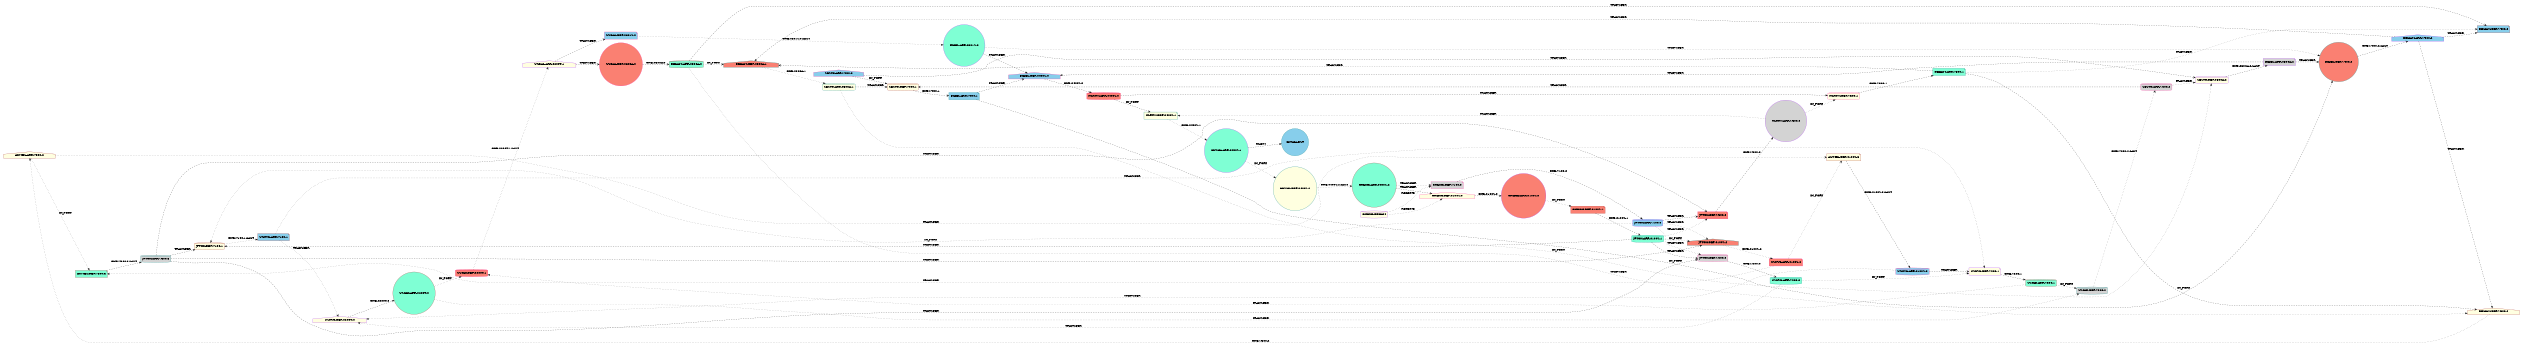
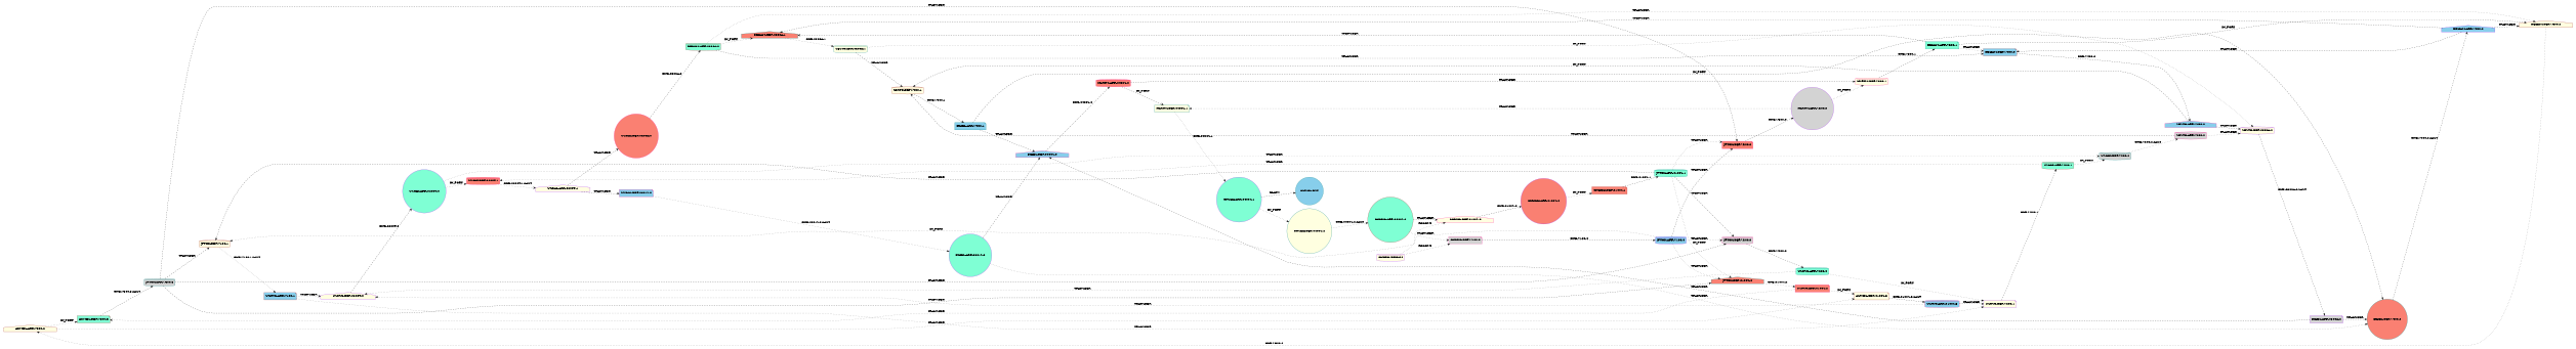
  strict digraph {
    rankdir=LR
    node [color=deeppink fillcolor=lightyellow shape=cylinder style=filled]
    edge [arrowhead=normal style=dashed weight=1]
    "AUMEL:ARR:V300:2" [color=brown shape=house]
    "AUMEL:DEP:V300:3" [color=brown fillcolor=aquamarine shape=note]
    "AUMEL:DEP:0100S:3" [color=brown shape=note]
    "JPTOK:ARR:V300:3" [color=teal fillcolor=lightgrey]
    "USNYC:ARR:0100S:3" [fillcolor=skyblue]
    "FIHEL:DEP:0400S:0" [fillcolor=skyblue shape=house]
    "NLRTM:ARR:0400S:0" [fillcolor=salmon]
    "NLRTM:DEP:V300:1"
    "NLRTM:DEP:0400S:1" [color=teal shape=note]
    "DEHAM:ARR:V300:1" [color=teal fillcolor=aquamarine shape=note]
    "CNSHA:ARR:0400S:1" [color=purple fillcolor=aquamarine shape=circle]
    n12 [fillcolor=salmon label="USNYC:ARR:0100S:2" shape=note]
    "USDAL:DEP:0300A:0" [fillcolor=salmon shape=circle]
    "DEHAM:ARR:0300A:0" [color=brown fillcolor=aquamarine]
    "DEHAM:DEP:0300A:1" [color=teal fillcolor=salmon shape=house]
    "DEHAM:DEP:V300:2" [color=brown shape=house]
    "DEHAM:DEP:V400:0" [color=brown fillcolor=skyblue shape=note]
    "CNHGH:DEP:0100S:1" [color=brown fillcolor=salmon shape=note]
    "JPTOK:ARR:0100S:1" [color=teal fillcolor=aquamarine]
    "JPTOK:DEP:V100:1" [color=brown]
    "JPTOK:DEP:V300:0" [fillcolor=salmon shape=note]
    "JPTOK:DEP:0100S:2" [color=teal fillcolor=salmon shape=house]
    "JPTOK:DEP:V200:0" [fillcolor=lightgrey]
    "USNYC:ARR:V100:1" [color=brown fillcolor=skyblue shape=note]
    "USNYC:DEP:0200T:0" [color=purple shape=house]
    "USNYC:DEP:V200:1" [color=purple shape=note]
    "FIHEL:DEP:V400:2" [color=teal fillcolor=salmon shape=circle]
    "DEHAM:ARR:V400:2" [color=purple fillcolor=skyblue shape=house]
    "SESTO:ARR:V200:2" [fillcolor=lightgrey]
    "SESTO:DEP:V400:1" [color=brown]
    "SESTO:DEP:0300A:2" [color=purple]
    "FIHEL:ARR:V400:1" [color=teal fillcolor=skyblue shape=note]
    "FIHEL:ARR:0300A:2" [color=purple fillcolor=lightgrey shape=note]
    "USDAL:DEP:0301S:0" [fillcolor=skyblue shape=note]
    "FIHEL:ARR:0301S:0" [color=purple fillcolor=aquamarine shape=circle]
-   "USCHI:ARR:0200T:0" [color=brown fillcolor=aquamarine shape=circle]
+   "USCHI:ARR:0200T:0" [color=purple fillcolor=aquamarine shape=circle]
    "USCHI:DEP:0200T:1" [fillcolor=salmon]
    "USCHI:DEP:V200:2" [color=teal fillcolor=lightgrey]
    "SESTO:ARR:0300A:1" [color=teal]
    "CNSHA:DEP:0400S:2" [color=teal shape=circle]
    "CNHKG:ARR:0400S:2" [color=brown fillcolor=aquamarine shape=circle]
    "CNHKG:DEP:V100:0" [fillcolor=lightgrey shape=note]
    "CNHKG:DEP:0100S:0" [shape=house]
    "SESTO:ARR:V400:0" [fillcolor=skyblue shape=house]
    "USCHI:ARR:V200:1" [color=brown fillcolor=aquamarine]
    "USDAL:ARR:0200T:1" [color=purple shape=house]
    "NLRTM:ARR:V300:0" [color=purple fillcolor=lightgrey shape=circle]
    "USNYC:ARR:V200:0" [color=teal fillcolor=aquamarine]
    n49 [color=purple label="CNHKG:DEHAM"]
    "JPTOK:ARR:V100:0" [color=purple fillcolor=skyblue]
    "CNHGH:ARR:0100S:0" [color=purple fillcolor=salmon shape=circle]
    "CNSHA:DST" [color=teal fillcolor=skyblue shape=circle]
    "AUMEL:ARR:V300:2" -> "AUMEL:DEP:V300:3" [label=IN_PORT style=dotted]
    "AUMEL:ARR:V300:2" -> "AUMEL:DEP:0100S:3" [arrowhead=vee label=TRANSFER style=dotted weight=100]
    "AUMEL:DEP:V300:3" -> "JPTOK:ARR:V300:3" [label="ONB:V300:3:LAST"]
    "AUMEL:DEP:0100S:3" -> "USNYC:ARR:0100S:3" [label="ONB:0100S:3:LAST"]
    "JPTOK:ARR:V300:3" -> "JPTOK:DEP:V100:1" [arrowhead=vee label=TRANSFER weight=100]
    "JPTOK:ARR:V300:3" -> "JPTOK:DEP:V300:0" [arrowhead=vee label=TRANSFER weight=100]
    "JPTOK:ARR:V300:3" -> "JPTOK:DEP:0100S:2" [label=TRANSFER weight=100]
    "JPTOK:ARR:V300:3" -> "JPTOK:DEP:V200:0" [label=TRANSFER weight=100]
    "USNYC:ARR:0100S:3" -> "USNYC:DEP:0200T:0" [label=TRANSFER style=dotted weight=100]
    "USNYC:ARR:0100S:3" -> "USNYC:DEP:V200:1" [arrowhead=vee label=TRANSFER weight=100]
    "FIHEL:DEP:0400S:0" -> "NLRTM:ARR:0400S:0" [label="ONB:0400S:0"]
    "NLRTM:ARR:0400S:0" -> "NLRTM:DEP:V300:1" [label=TRANSFER weight=100]
    "NLRTM:ARR:0400S:0" -> "NLRTM:DEP:0400S:1" [arrowhead=vee label=IN_PORT]
    "NLRTM:DEP:V300:1" -> "DEHAM:ARR:V300:1" [label="ONB:V300:1"]
    "NLRTM:DEP:0400S:1" -> "CNSHA:ARR:0400S:1" [label="ONB:0400S:1" style=dotted]
    "DEHAM:ARR:V300:1" -> "DEHAM:DEP:0300A:1" [arrowhead=vee label=TRANSFER weight=100]
    "DEHAM:ARR:V300:1" -> "DEHAM:DEP:V300:2" [arrowhead=vee label=IN_PORT]
    "DEHAM:ARR:V300:1" -> "DEHAM:DEP:V400:0" [arrowhead=vee label=TRANSFER style=dotted weight=100]
    "CNSHA:ARR:0400S:1" -> "CNSHA:DEP:0400S:2" [label=IN_PORT style=dotted]
    "CNSHA:ARR:0400S:1" -> "CNSHA:DST" [label=CLAIM]
    n12 -> "AUMEL:DEP:V300:3" [arrowhead=vee label=TRANSFER style=dotted weight=100]
    n12 -> "AUMEL:DEP:0100S:3" [arrowhead=vee label=IN_PORT style=dotted]
    "USDAL:DEP:0300A:0" -> "DEHAM:ARR:0300A:0" [arrowhead=vee label="ONB:0300A:0"]
    "DEHAM:ARR:0300A:0" -> "DEHAM:DEP:0300A:1" [arrowhead=vee label=IN_PORT style=dotted]
    "DEHAM:ARR:0300A:0" -> "DEHAM:DEP:V300:2" [label=TRANSFER style=dotted weight=100]
    "DEHAM:ARR:0300A:0" -> "DEHAM:DEP:V400:0" [arrowhead=vee label=TRANSFER weight=100]
    "DEHAM:DEP:0300A:1" -> "SESTO:ARR:0300A:1" [label="ONB:0300A:1" style=dotted]
    "DEHAM:DEP:V300:2" -> "AUMEL:ARR:V300:2" [label="ONB:V300:2" style=dotted]
+   "DEHAM:DEP:V400:0" -> "SESTO:ARR:V400:0" [arrowhead=vee label="ONB:V400:0"]
    "CNHGH:DEP:0100S:1" -> "JPTOK:ARR:0100S:1" [arrowhead=vee label="ONB:0100S:1"]
    "JPTOK:ARR:0100S:1" -> "JPTOK:DEP:V100:1" [label=TRANSFER weight=100]
    "JPTOK:ARR:0100S:1" -> "JPTOK:DEP:V300:0" [arrowhead=vee label=TRANSFER style=dotted weight=100]
    "JPTOK:ARR:0100S:1" -> "JPTOK:DEP:0100S:2" [arrowhead=vee label=IN_PORT style=dotted]
    "JPTOK:ARR:0100S:1" -> "JPTOK:DEP:V200:0" [arrowhead=vee label=TRANSFER weight=100]
    "JPTOK:DEP:V100:1" -> "USNYC:ARR:V100:1" [label="ONB:V100:1:LAST" style=dotted]
    "JPTOK:DEP:V300:0" -> "NLRTM:ARR:V300:0" [arrowhead=vee label="ONB:V300:0"]
    "JPTOK:DEP:0100S:2" -> n12 [label="ONB:0100S:2" style=dotted]
    "JPTOK:DEP:V200:0" -> "USNYC:ARR:V200:0" [arrowhead=vee label="ONB:V200:0"]
    "USNYC:ARR:V100:1" -> "USNYC:DEP:0200T:0" [arrowhead=vee label=TRANSFER style=dotted weight=100]
    "USNYC:ARR:V100:1" -> "USNYC:DEP:V200:1" [label=TRANSFER style=dotted weight=100]
    "USNYC:DEP:0200T:0" -> "USCHI:ARR:0200T:0" [arrowhead=vee label="ONB:0200T:0"]
    "USNYC:DEP:V200:1" -> "USCHI:ARR:V200:1" [label="ONB:V200:1"]
    "FIHEL:DEP:V400:2" -> "DEHAM:ARR:V400:2" [arrowhead=vee label="ONB:V400:2:LAST"]
    "DEHAM:ARR:V400:2" -> "DEHAM:DEP:0300A:1" [label=TRANSFER weight=100]
    "DEHAM:ARR:V400:2" -> "DEHAM:DEP:V300:2" [label=TRANSFER weight=100]
    "DEHAM:ARR:V400:2" -> "DEHAM:DEP:V400:0" [label=TRANSFER weight=100]
    "SESTO:ARR:V200:2" -> "SESTO:DEP:V400:1" [arrowhead=vee label=TRANSFER weight=100]
    "SESTO:ARR:V200:2" -> "SESTO:DEP:0300A:2" [label=TRANSFER style=dotted weight=100]
    "SESTO:DEP:V400:1" -> "FIHEL:ARR:V400:1" [arrowhead=vee label="ONB:V400:1"]
    "SESTO:DEP:0300A:2" -> "FIHEL:ARR:0300A:2" [label="ONB:0300A:2:LAST"]
    "FIHEL:ARR:V400:1" -> "FIHEL:DEP:0400S:0" [arrowhead=vee label=TRANSFER weight=100]
    "FIHEL:ARR:V400:1" -> "FIHEL:DEP:V400:2" [label=IN_PORT]
    "FIHEL:ARR:0300A:2" -> "FIHEL:DEP:0400S:0" [label=TRANSFER weight=100]
    "FIHEL:ARR:0300A:2" -> "FIHEL:DEP:V400:2" [label=TRANSFER weight=100]
    "USDAL:DEP:0301S:0" -> "FIHEL:ARR:0301S:0" [label="ONB:0301S:0:LAST" style=dotted]
    "FIHEL:ARR:0301S:0" -> "FIHEL:DEP:0400S:0" [label=TRANSFER weight=100]
    "FIHEL:ARR:0301S:0" -> "FIHEL:DEP:V400:2" [label=TRANSFER style=dotted weight=100]
    "USCHI:ARR:0200T:0" -> "USCHI:DEP:0200T:1" [label=IN_PORT style=dotted]
    "USCHI:ARR:0200T:0" -> "USCHI:DEP:V200:2" [arrowhead=vee label=TRANSFER style=dotted weight=100]
    "USCHI:DEP:0200T:1" -> "USDAL:ARR:0200T:1" [arrowhead=vee label="ONB:0200T:1:LAST" style=dotted]
    "USCHI:DEP:V200:2" -> "SESTO:ARR:V200:2" [arrowhead=vee label="ONB:V200:2:LAST" style=dotted]
    "SESTO:ARR:0300A:1" -> "SESTO:DEP:V400:1" [arrowhead=vee label=TRANSFER weight=100]
    "SESTO:ARR:0300A:1" -> "SESTO:DEP:0300A:2" [label=IN_PORT style=dotted]
    "CNSHA:DEP:0400S:2" -> "CNHKG:ARR:0400S:2" [arrowhead=vee label="ONB:0400S:2:LAST" style=dotted]
    "CNHKG:ARR:0400S:2" -> "CNHKG:DEP:V100:0" [arrowhead=vee label=TRANSFER style=dotted weight=100]
    "CNHKG:ARR:0400S:2" -> "CNHKG:DEP:0100S:0" [arrowhead=vee label=TRANSFER weight=100]
    "CNHKG:DEP:V100:0" -> "JPTOK:ARR:V100:0" [label="ONB:V100:0"]
    "CNHKG:DEP:0100S:0" -> "CNHGH:ARR:0100S:0" [arrowhead=vee label="ONB:0100S:0"]
    "SESTO:ARR:V400:0" -> "SESTO:DEP:V400:1" [label=IN_PORT]
    "SESTO:ARR:V400:0" -> "SESTO:DEP:0300A:2" [arrowhead=vee label=TRANSFER weight=100]
    "USCHI:ARR:V200:1" -> "USCHI:DEP:0200T:1" [label=TRANSFER style=dotted weight=100]
    "USCHI:ARR:V200:1" -> "USCHI:DEP:V200:2" [label=IN_PORT style=dotted]
    "USDAL:ARR:0200T:1" -> "USDAL:DEP:0300A:0" [arrowhead=vee label=TRANSFER weight=100]
    "USDAL:ARR:0200T:1" -> "USDAL:DEP:0301S:0" [arrowhead=vee label=TRANSFER weight=100]
    "NLRTM:ARR:V300:0" -> "NLRTM:DEP:V300:1" [label=IN_PORT style=dotted]
    "NLRTM:ARR:V300:0" -> "NLRTM:DEP:0400S:1" [label=TRANSFER style=dotted weight=100]
    "USNYC:ARR:V200:0" -> "USNYC:DEP:0200T:0" [arrowhead=vee label=TRANSFER style=dotted weight=100]
    "USNYC:ARR:V200:0" -> "USNYC:DEP:V200:1" [label=IN_PORT style=dotted]
    n49 -> "CNHKG:DEP:V100:0" [label=RECEIVE style=dotted]
    n49 -> "CNHKG:DEP:0100S:0" [label=RECEIVE style=dotted]
    "JPTOK:ARR:V100:0" -> "JPTOK:DEP:V100:1" [label=IN_PORT style=dotted]
    "JPTOK:ARR:V100:0" -> "JPTOK:DEP:V300:0" [arrowhead=vee label=TRANSFER weight=100]
    "JPTOK:ARR:V100:0" -> "JPTOK:DEP:0100S:2" [arrowhead=vee label=TRANSFER style=dotted weight=100]
    "JPTOK:ARR:V100:0" -> "JPTOK:DEP:V200:0" [arrowhead=vee label=TRANSFER style=dotted weight=100]
    "CNHGH:ARR:0100S:0" -> "CNHGH:DEP:0100S:1" [label=IN_PORT style=dotted]
  }
